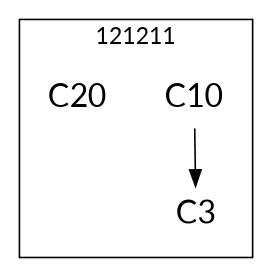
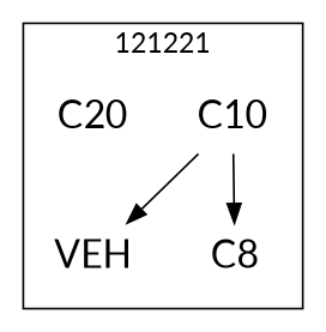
  strict digraph {
    fontname=Lato
    node [fontname=Lato fontsize=20 shape=plaintext]
    edge [fontname=Lato]
-   n2 [label=C3]
+   n1 [label=VEH]
+   n2 [label=C8]
    n3 [label=C10]
    n4 [label=C20]
    subgraph cluster_1 {
-     label=121211
+     label=121221
      labeldoc=t
+     n1
      n2
      n3
      n4
    }
+   n3 -> n1
    n3 -> n2
  }
